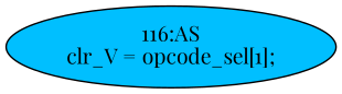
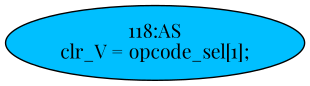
  strict digraph {
    fontname="Playfair Display"
-   n1 [ast="<pyverilog.vparser.ast.Assign object at 0x7f7a879fb910>" def_var="['clr_V']" fillcolor=deepskyblue label="116:AS\nclr_V = opcode_sel[1];" statements="[]" style=filled typ=Assign use_var="['opcode_sel']" fontname="Playfair Display"]
+   n1 [ast="<pyverilog.vparser.ast.Assign object at 0x7f7a879fb910>" def_var="['clr_V']" fillcolor=deepskyblue label="118:AS\nclr_V = opcode_sel[1];" statements="[]" style=filled typ=Assign use_var="['opcode_sel']" fontname="Playfair Display"]
  }
